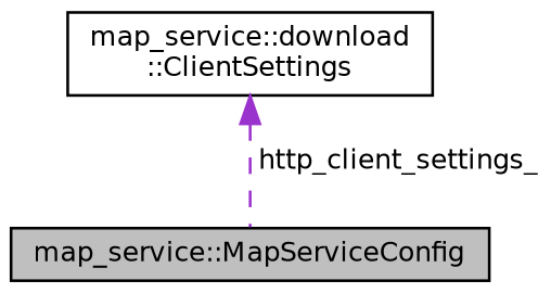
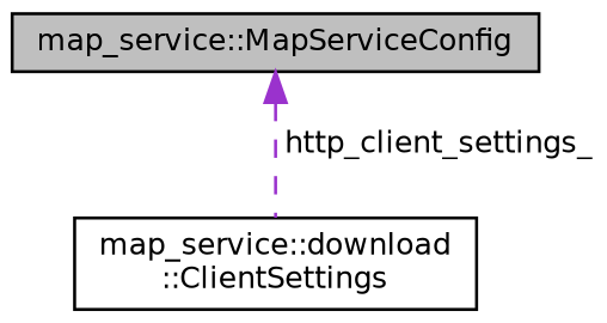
  digraph {
    node [color=black fontname=Helvetica fontsize=10 shape=record style=filled]
    n1 [fillcolor=grey75 fontcolor=black height=0.2 label="map_service::MapServiceConfig" width=0.4]
    n2 [fillcolor=white height=0.2 label="map_service::download\l::ClientSettings" width=0.4]
-   n2 -> n1 [color=darkorchid3 dir=back fontname=Helvetica fontsize=10 label=" http_client_settings_" labelfontname=Helvetica labelfontsize=10 style=dashed]
+   n1 -> n2 [color=darkorchid3 dir=back fontname=Helvetica fontsize=10 label=" http_client_settings_" labelfontname=Helvetica labelfontsize=10 style=dashed]
  }
